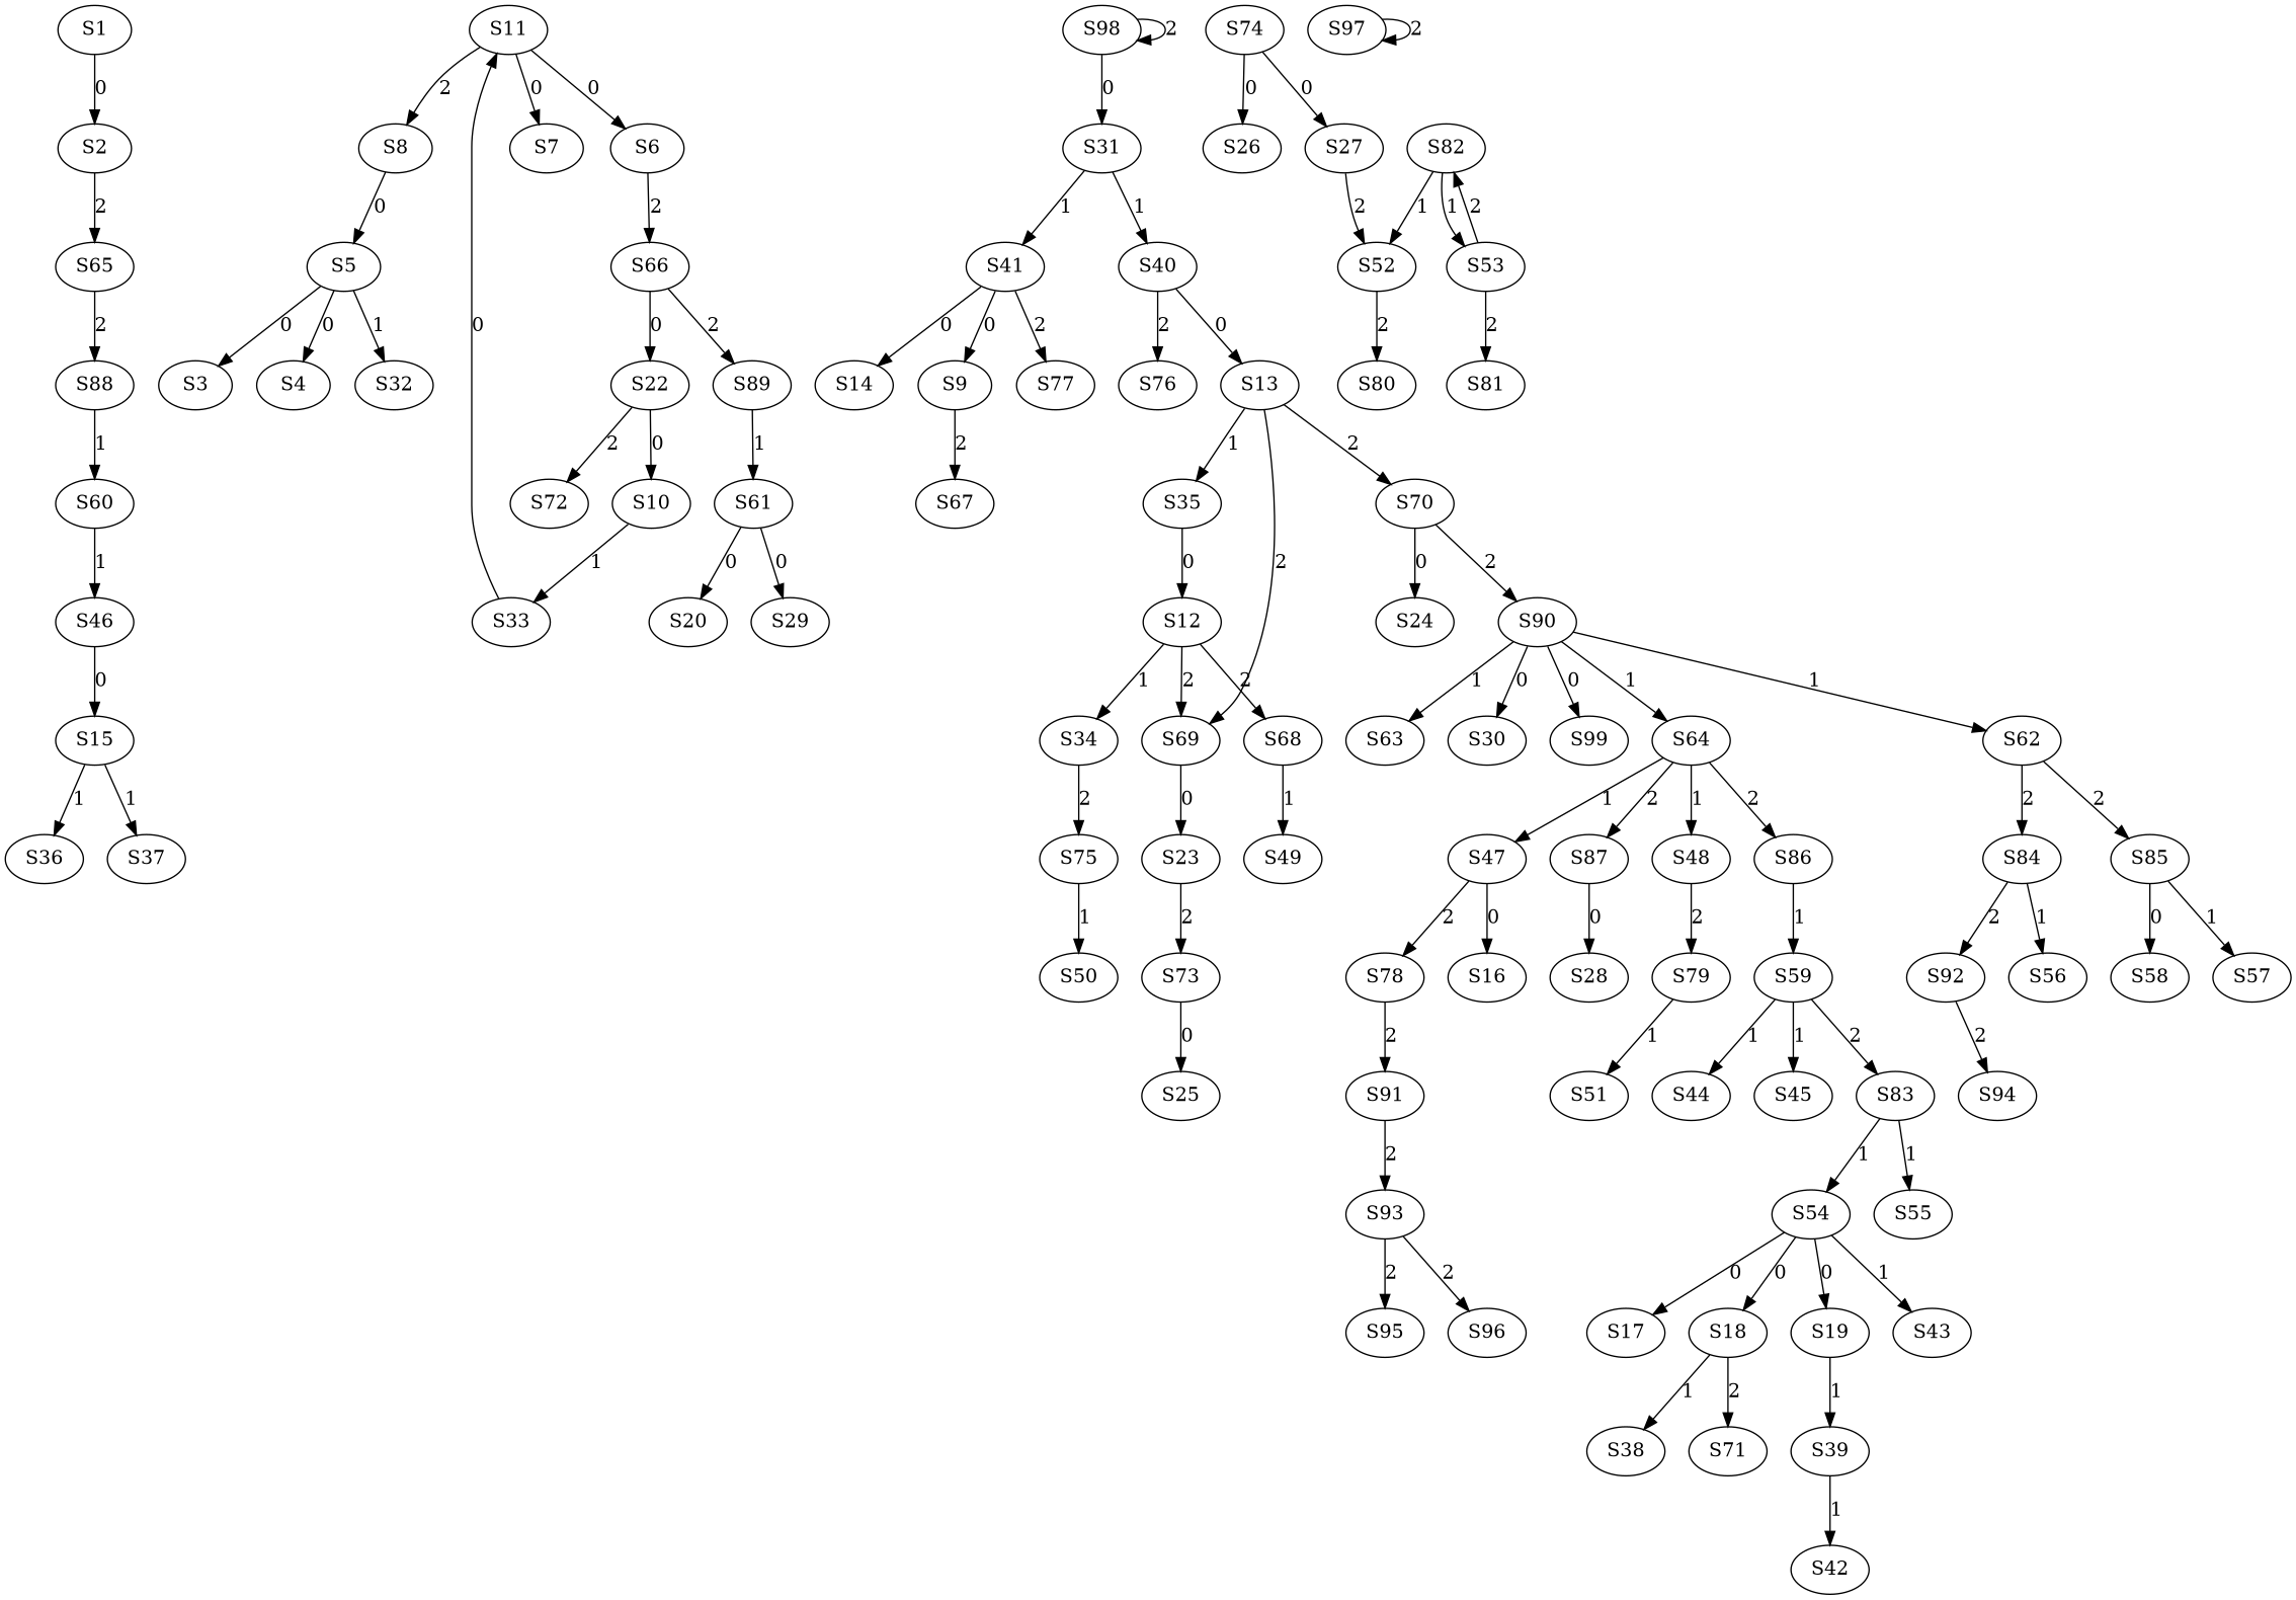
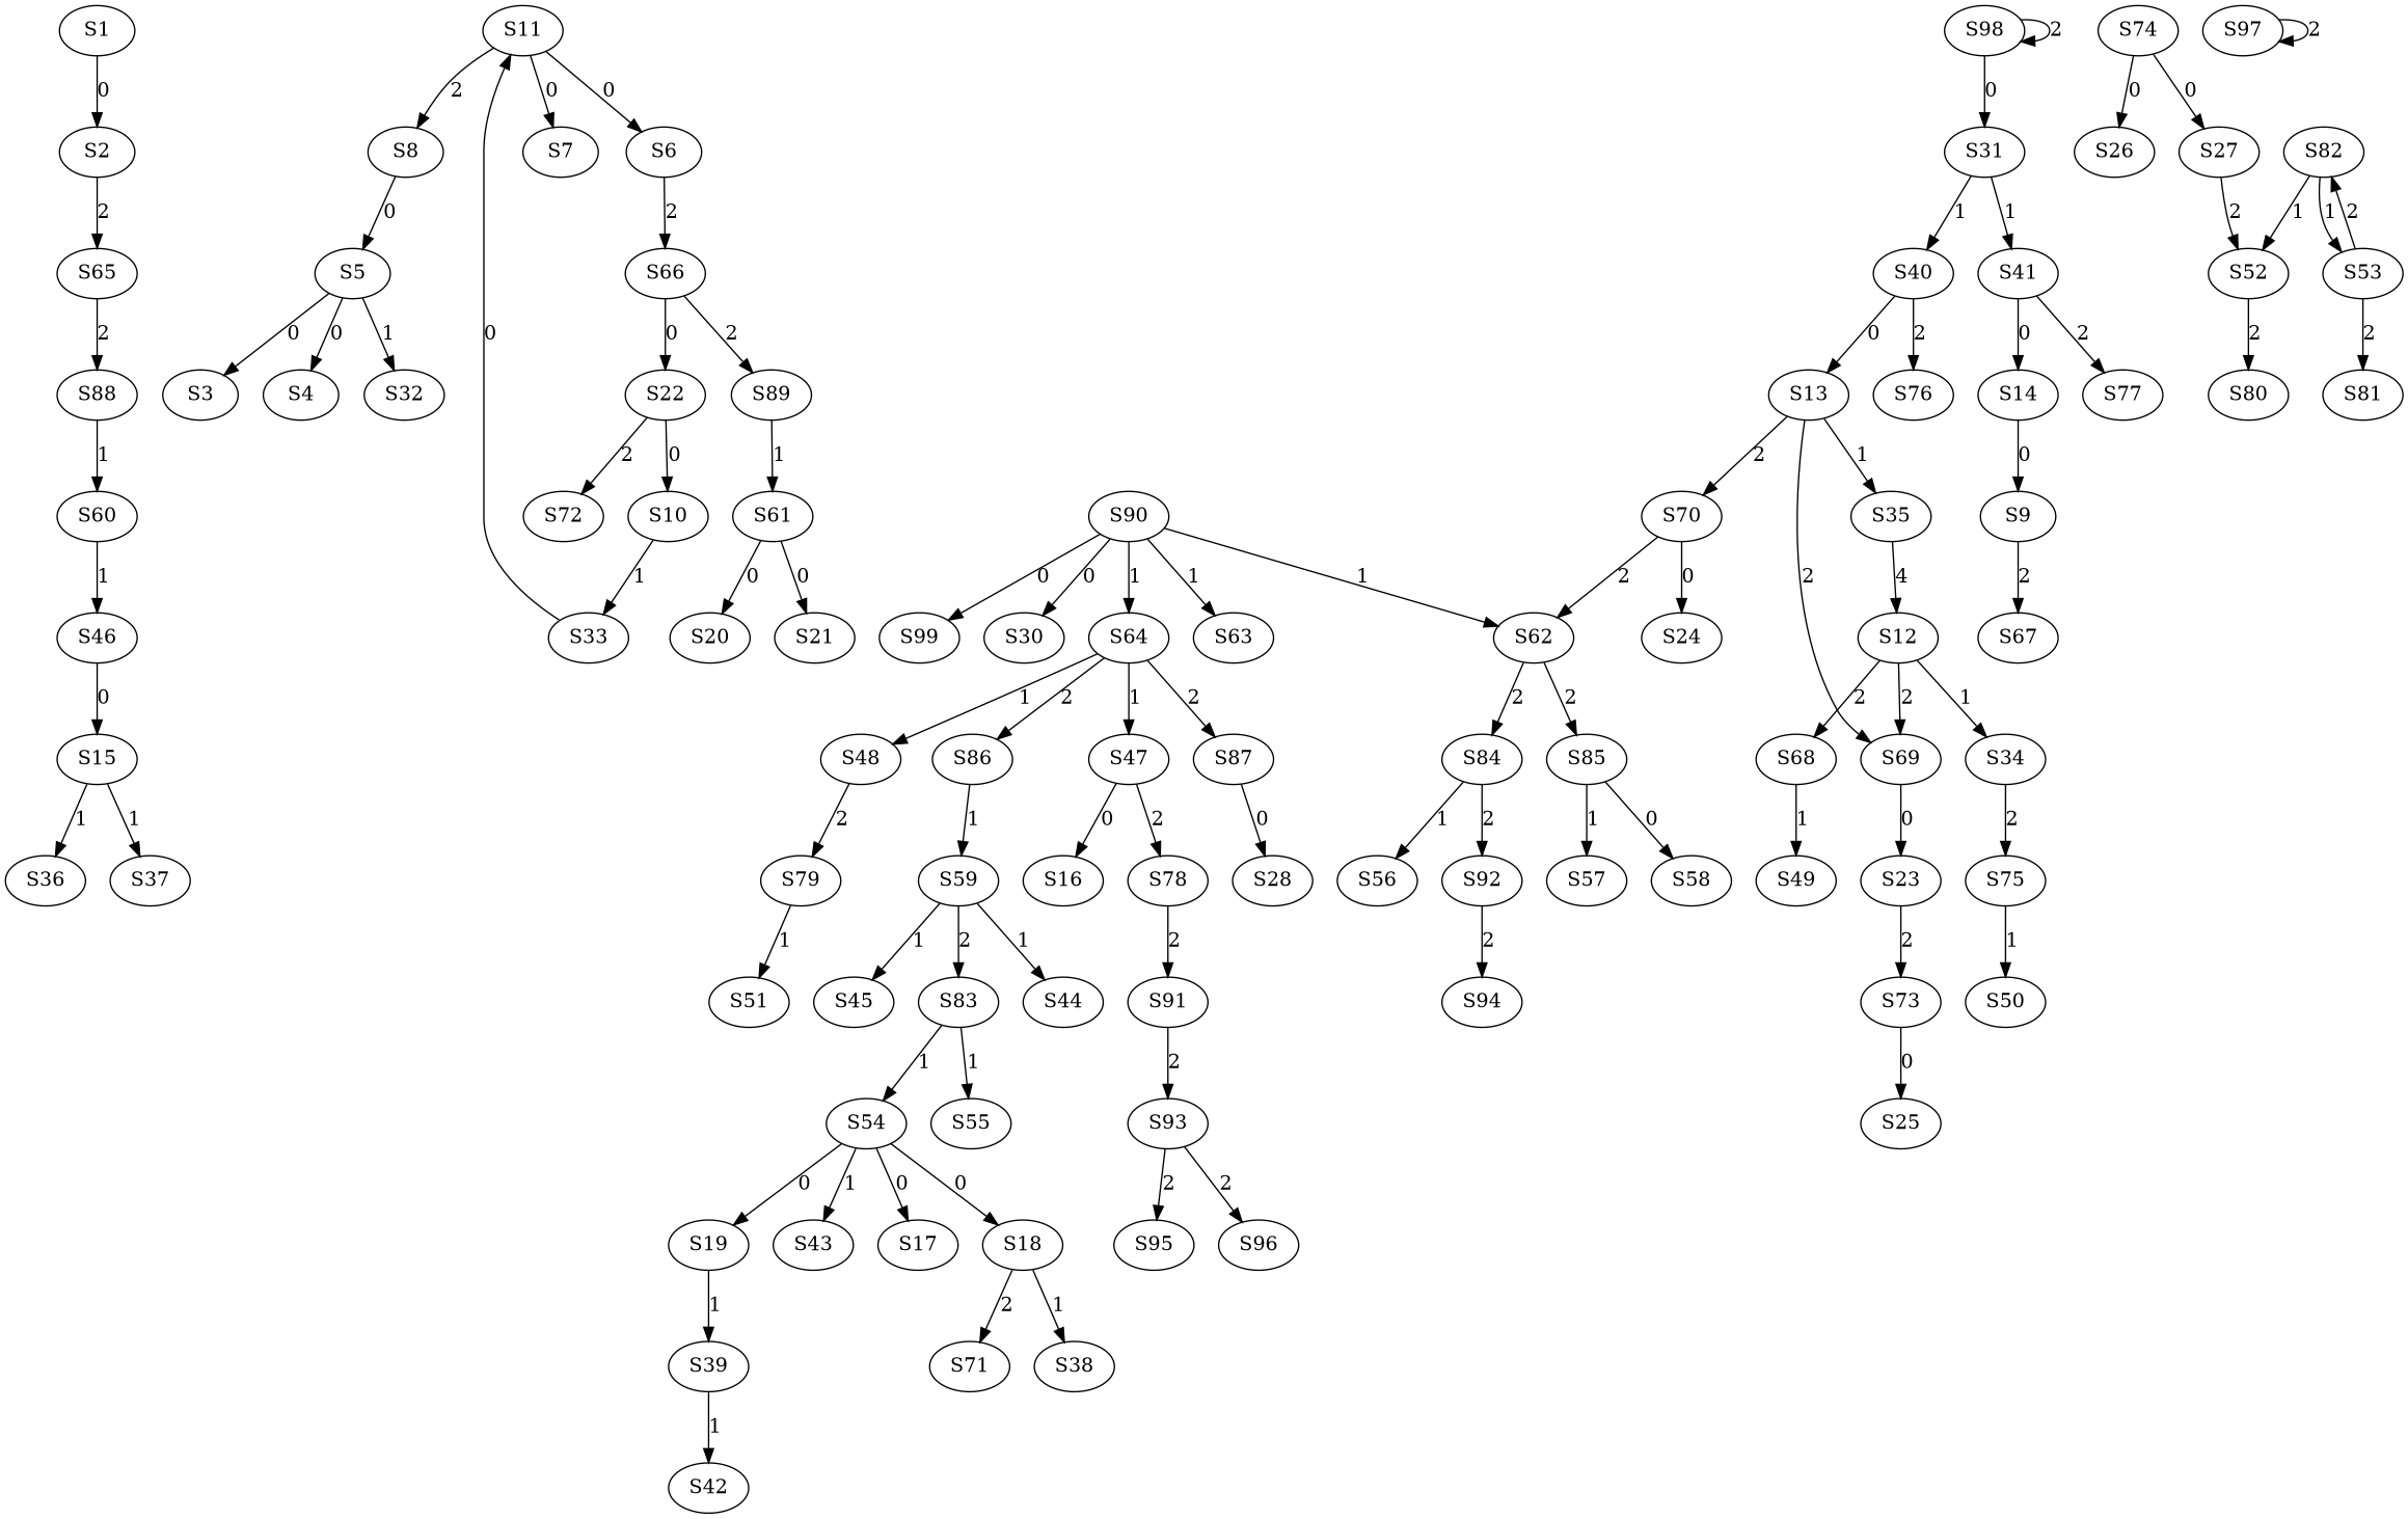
  strict digraph {
    S1
    S2
    S65
    S88
    S5
    S3
    S4
    S32
    S8
    S11
    S6
    S7
    S66
    S22
    S89
    S14
    S9
    S67
    S10
    S72
    S33
    S35
    S12
    S69
    S34
    S68
    S23
    S75
    S49
    S40
    S13
    S76
    S70
    S24
    S90
    S41
    S77
    S46
    S15
    S36
    S37
    S47
    S16
    S78
    S91
    S54
    S17
    S18
    S19
    S43
    S38
    S71
    S39
    S42
    S61
    S20
-   S21 [label=S29]
+   S21
    S73
    S25
    n60 [label=S99]
    S30
    S64
    S62
    S63
    S74
    S26
    S27
    S52
    S87
    S28
    S48
    S86
    S84
    S85
    S98
    S31
    S50
    S59
    S44
    S45
    S83
    S55
    S60
    S79
    S51
    S82
    S53
    S80
    S81
    S56
    S92
    S94
    S57
    S58
    S93
    S95
    S96
    S97
    S1 -> S2 [label=0]
    S2 -> S65 [label=2]
    S65 -> S88 [label=2]
    S88 -> S60 [label=1]
    S5 -> S3 [label=0]
    S5 -> S4 [label=0]
    S5 -> S32 [label=1]
    S8 -> S5 [label=0]
    S11 -> S8 [label=2]
    S11 -> S6 [label=0]
    S11 -> S7 [label=0]
    S6 -> S66 [label=2]
    S66 -> S22 [label=0]
    S66 -> S89 [label=2]
    S22 -> S10 [label=0]
    S22 -> S72 [label=2]
    S89 -> S61 [label=1]
-   S41 -> S9 [label=0]
+   S14 -> S9 [label=0]
    S9 -> S67 [label=2]
    S10 -> S33 [label=1]
    S33 -> S11 [label=0]
-   S35 -> S12 [label=0]
+   S35 -> S12 [label=4]
    S12 -> S69 [label=2]
    S12 -> S34 [label=1]
    S12 -> S68 [label=2]
    S69 -> S23 [label=0]
    S34 -> S75 [label=2]
    S68 -> S49 [label=1]
    S23 -> S73 [label=2]
    S75 -> S50 [label=1]
    S40 -> S13 [label=0]
    S40 -> S76 [label=2]
    S13 -> S35 [label=1]
    S13 -> S69 [label=2]
    S13 -> S70 [label=2]
    S70 -> S24 [label=0]
-   S70 -> S90 [label=2]
+   S70 -> S62 [label=2]
    S90 -> n60 [label=0]
    S90 -> S30 [label=0]
    S90 -> S64 [label=1]
    S90 -> S62 [label=1]
    S90 -> S63 [label=1]
    S41 -> S14 [label=0]
    S41 -> S77 [label=2]
    S46 -> S15 [label=0]
    S15 -> S36 [label=1]
    S15 -> S37 [label=1]
    S47 -> S16 [label=0]
    S47 -> S78 [label=2]
    S78 -> S91 [label=2]
    S91 -> S93 [label=2]
    S54 -> S17 [label=0]
    S54 -> S18 [label=0]
    S54 -> S19 [label=0]
    S54 -> S43 [label=1]
    S18 -> S38 [label=1]
    S18 -> S71 [label=2]
    S19 -> S39 [label=1]
    S39 -> S42 [label=1]
    S61 -> S20 [label=0]
    S61 -> S21 [label=0]
    S73 -> S25 [label=0]
    S64 -> S47 [label=1]
    S64 -> S87 [label=2]
    S64 -> S48 [label=1]
    S64 -> S86 [label=2]
    S62 -> S84 [label=2]
    S62 -> S85 [label=2]
    S74 -> S26 [label=0]
    S74 -> S27 [label=0]
    S27 -> S52 [label=2]
    S52 -> S80 [label=2]
    S87 -> S28 [label=0]
    S48 -> S79 [label=2]
    S86 -> S59 [label=1]
    S84 -> S56 [label=1]
    S84 -> S92 [label=2]
    S85 -> S57 [label=1]
    S85 -> S58 [label=0]
    S98 -> S98 [label=2]
    S98 -> S31 [label=0]
    S31 -> S40 [label=1]
    S31 -> S41 [label=1]
    S59 -> S44 [label=1]
    S59 -> S45 [label=1]
    S59 -> S83 [label=2]
    S83 -> S54 [label=1]
    S83 -> S55 [label=1]
    S60 -> S46 [label=1]
    S79 -> S51 [label=1]
    S82 -> S52 [label=1]
    S82 -> S53 [label=1]
    S53 -> S82 [label=2]
    S53 -> S81 [label=2]
    S92 -> S94 [label=2]
    S93 -> S95 [label=2]
    S93 -> S96 [label=2]
    S97 -> S97 [label=2]
  }
